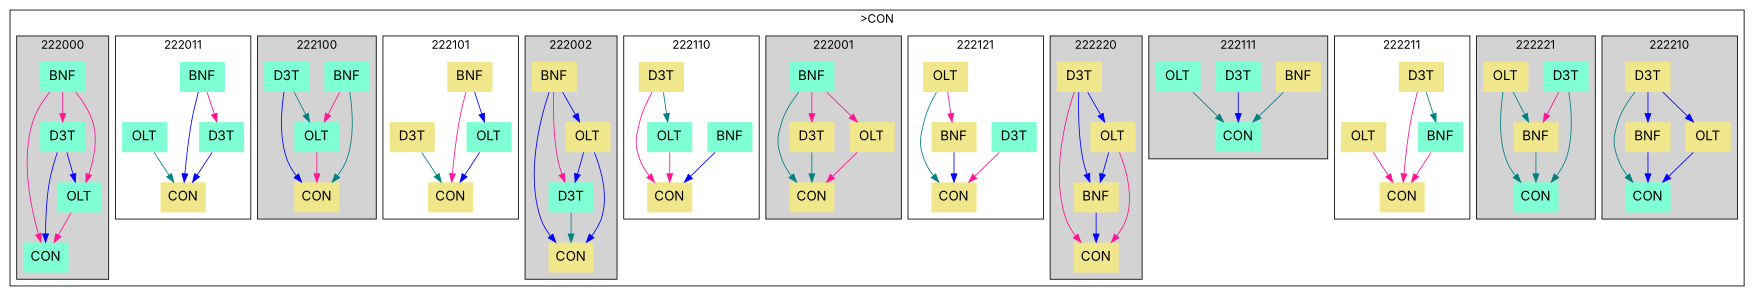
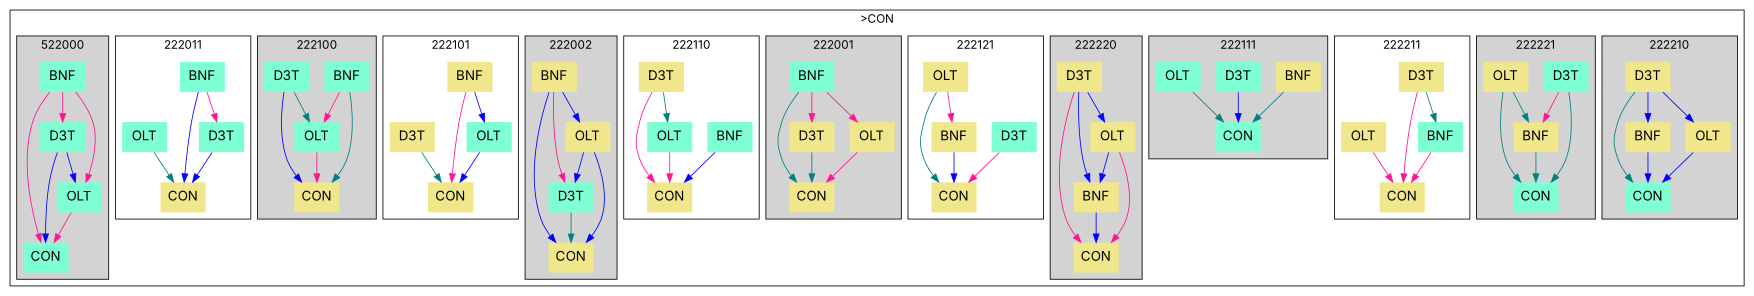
  strict digraph {
    compound=false
    labelloc=t
    fontname=Inter
    node [fontsize=16 shape=plaintext style=filled fillcolor=khaki color=blue fontname=Inter]
    edge [color=blue fontname=Inter]
    n1 [label=CON fillcolor=aquamarine]
    n2 [label=BNF color=gray40]
    n3 [label=D3T color=black]
    n4 [label=OLT color=black]
    n5 [label=CON fillcolor=aquamarine]
    n6 [label=BNF color=gray40]
    n7 [label=D3T fillcolor=aquamarine color=black]
    n8 [label=OLT color=gray40]
    n9 [label=CON color=gray40]
    n10 [label=BNF fillcolor=aquamarine]
    n11 [label=D3T color=gray40]
    n12 [label=OLT]
    n13 [label=CON fillcolor=aquamarine color=gray40]
    n14 [label=BNF]
    n15 [label=D3T fillcolor=aquamarine color=gray40]
    n16 [label=OLT fillcolor=aquamarine]
    n17 [label=CON]
    n18 [label=BNF color=black]
    n19 [label=D3T]
    n20 [label=OLT color=gray40]
    n21 [label=CON color=gray40]
    n22 [label=BNF color=black]
    n23 [label=D3T fillcolor=aquamarine]
    n24 [label=OLT color=gray40]
    n25 [label=CON color=black]
    n26 [label=BNF fillcolor=aquamarine color=gray40]
    n27 [label=D3T color=gray40]
    n28 [label=OLT color=black]
    n29 [label=CON]
    n30 [label=BNF fillcolor=aquamarine color=black]
    n31 [label=D3T color=gray40]
    n32 [label=OLT fillcolor=aquamarine]
    n33 [label=CON]
    n34 [label=BNF color=gray40]
    n35 [label=D3T fillcolor=aquamarine color=gray40]
    n36 [label=OLT color=gray40]
    n37 [label=CON color=black]
    n38 [label=BNF]
    n39 [label=OLT fillcolor=aquamarine color=black]
    n40 [label=D3T color=black]
    n41 [label=CON]
    n42 [label=BNF fillcolor=aquamarine color=black]
    n43 [label=OLT fillcolor=aquamarine]
    n44 [label=D3T fillcolor=aquamarine]
    n45 [label=CON color=black]
    n46 [label=BNF fillcolor=aquamarine]
    n47 [label=D3T fillcolor=aquamarine color=gray40]
    n48 [label=OLT fillcolor=aquamarine]
    n49 [label=CON fillcolor=aquamarine]
    n50 [label=BNF fillcolor=aquamarine]
    n51 [label=D3T fillcolor=aquamarine]
    n52 [label=OLT fillcolor=aquamarine color=gray40]
    subgraph cluster_1 {
      label=">CON"
      subgraph cluster_2 {
        label=222210
        style=filled
        n1
        n2
        n3
        n4
      }
      subgraph cluster_3 {
        label=222221
        style=filled
        n5
        n6
        n7
        n8
      }
      subgraph cluster_4 {
        label=222211
        n9
        n10
        n11
        n12
      }
      subgraph cluster_5 {
        label=222111
        style=filled
        n13
        n14
        n15
        n16
      }
      subgraph cluster_6 {
        label=222220
        style=filled
        n17
        n18
        n19
        n20
      }
      subgraph cluster_7 {
        label=222121
        n21
        n22
        n23
        n24
      }
      subgraph cluster_8 {
        label=222001
        style=filled
        n25
        n26
        n27
        n28
      }
      subgraph cluster_9 {
        label=222110
        n29
        n30
        n31
        n32
      }
      subgraph cluster_10 {
        label=222002
        style=filled
        n33
        n34
        n35
        n36
      }
      subgraph cluster_11 {
        label=222101
        n37
        n38
        n39
        n40
      }
      subgraph cluster_12 {
        label=222100
        style=filled
        n41
        n42
        n43
        n44
      }
      subgraph cluster_13 {
        label=222011
        n45
        n46
        n47
        n48
      }
      subgraph cluster_14 {
-       label=222000
+       label=522000
        style=filled
        n49
        n50
        n51
        n52
      }
    }
    n2 -> n1
    n3 -> n1 [color=teal]
    n3 -> n2
    n3 -> n4
    n4 -> n1
    n6 -> n5 [color=teal]
    n7 -> n5 [color=teal]
    n7 -> n6 [color=deeppink]
    n8 -> n5 [color=teal]
    n8 -> n6 [color=teal]
    n10 -> n9 [color=deeppink]
    n11 -> n9 [color=deeppink]
    n11 -> n10 [color=teal]
    n12 -> n9 [color=deeppink]
    n14 -> n13 [color=teal]
    n15 -> n13
    n16 -> n13 [color=teal]
    n18 -> n17
    n19 -> n17 [color=deeppink]
    n19 -> n18
    n19 -> n20
    n20 -> n17 [color=deeppink]
    n20 -> n18
    n22 -> n21
    n23 -> n21 [color=deeppink]
    n24 -> n21 [color=teal]
    n24 -> n22 [color=deeppink]
    n26 -> n25 [color=teal]
    n26 -> n27 [color=deeppink]
    n26 -> n28 [color=deeppink]
    n27 -> n25 [color=teal]
    n28 -> n25 [color=deeppink]
    n30 -> n29
    n31 -> n29 [color=deeppink]
    n31 -> n32 [color=teal]
    n32 -> n29 [color=deeppink]
    n34 -> n33
    n34 -> n35 [color=deeppink]
    n34 -> n36
    n35 -> n33 [color=teal]
    n36 -> n33
    n36 -> n35
    n38 -> n37 [color=deeppink]
    n38 -> n39
    n39 -> n37
    n40 -> n37 [color=teal]
    n42 -> n41 [color=teal]
    n42 -> n43 [color=deeppink]
    n43 -> n41 [color=deeppink]
    n44 -> n41
    n44 -> n43 [color=teal]
    n46 -> n45
    n46 -> n47 [color=deeppink]
    n47 -> n45
    n48 -> n45 [color=teal]
    n50 -> n49 [color=deeppink]
    n50 -> n51 [color=deeppink]
    n50 -> n52 [color=deeppink]
    n51 -> n49
    n51 -> n52
    n52 -> n49 [color=deeppink]
  }
